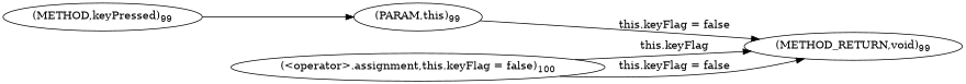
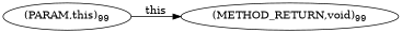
  digraph {
    rankdir=LR
-   n1 [label=<(METHOD,keyPressed)<SUB>99</SUB>>]
    n2 [label=<(PARAM,this)<SUB>99</SUB>>]
    n3 [label=<(METHOD_RETURN,void)<SUB>99</SUB>>]
-   n4 [label=<(&lt;operator&gt;.assignment,this.keyFlag = false)<SUB>100</SUB>>]
-   n1 -> n2
-   n2 -> n3 [label="this.keyFlag = false"]
-   n4 -> n3 [label="this.keyFlag"]
-   n4 -> n3 [label="this.keyFlag = false"]
+   n2 -> n3 [label=this]
  }
